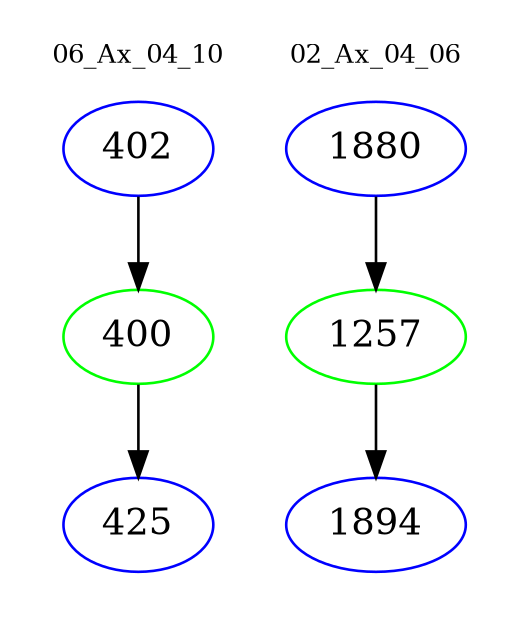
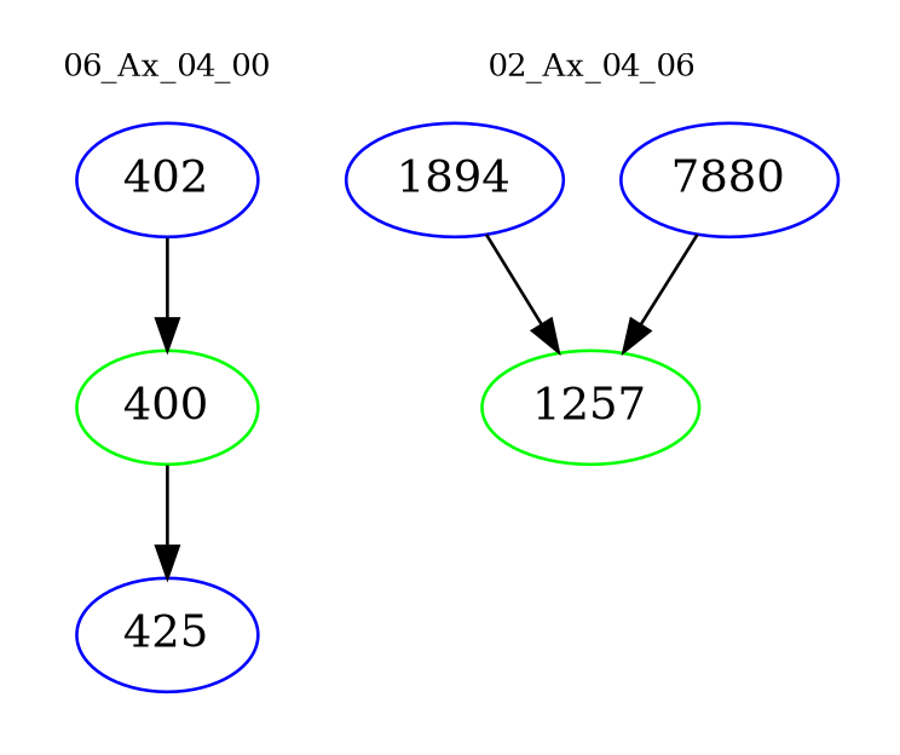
  digraph {
    node [color=blue]
    edge [color=black]
    n1 [label=402]
    n2 [color=green label=400]
    n3 [label=425]
-   n4 [label=1880]
+   n4 [label=7880]
    n5 [color=green label=1257]
    n6 [label=1894]
    subgraph cluster_1 {
      color=white
      fontsize=10
-     label="06_Ax_04_10"
+     label="06_Ax_04_00"
      n1
      n2
      n3
    }
    subgraph cluster_2 {
      color=white
      fontsize=10
      label="02_Ax_04_06"
      n4
      n5
      n6
    }
    n1 -> n2
    n2 -> n3
    n4 -> n5
-   n5 -> n6
+   n6 -> n5
  }
